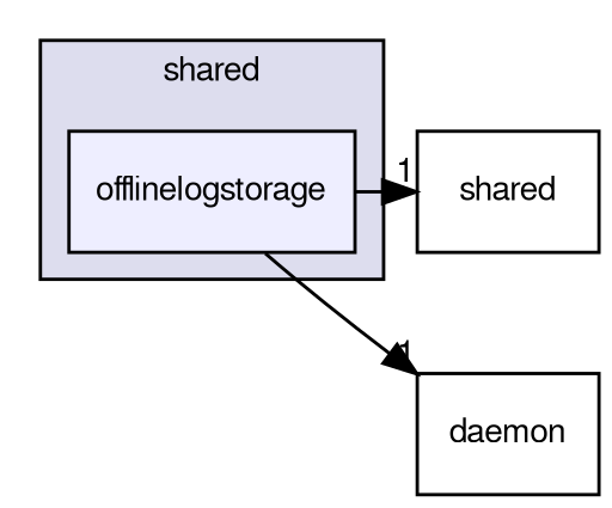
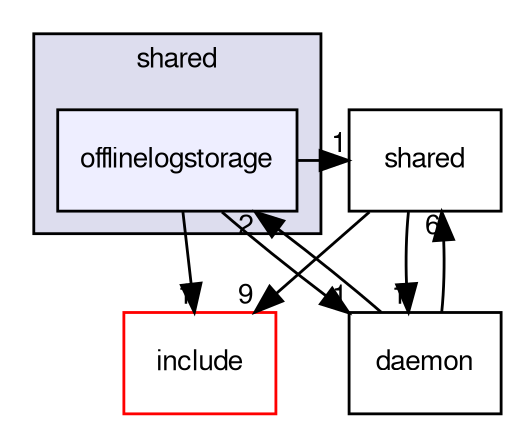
  digraph {
    compound=true
    node [fontname=FreeSans fontsize=10 shape=box]
    edge [headlabel=1 labeldistance=1.5 labelfontname=FreeSans labelfontsize=10]
    n1 [fillcolor="#eeeeff" label=offlinelogstorage pencolor=black style=filled]
    n2 [label=shared]
    n3 [label=daemon]
+   n4 [color=red fillcolor=white label=include style=filled]
    subgraph cluster_1 {
      bgcolor="#ddddee"
      fontname=FreeSans
      fontsize=10
      label=shared
      pencolor=black
      n1
    }
    n1 -> n2
    n1 -> n3
+   n1 -> n4
+   n2 -> n3
+   n2 -> n4 [headlabel=9]
+   n3 -> n1 [headlabel=2]
+   n3 -> n2 [headlabel=6]
  }
